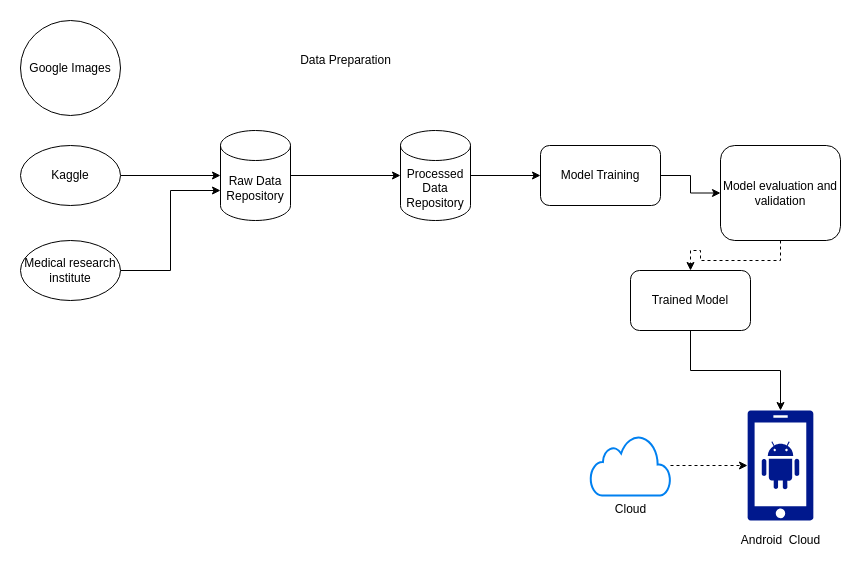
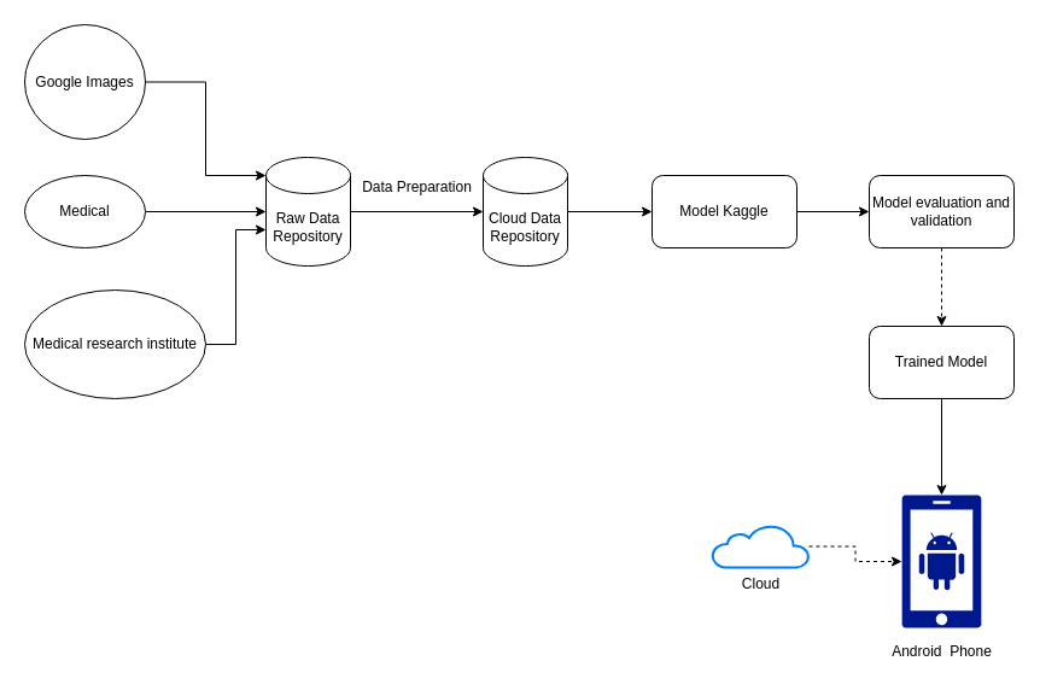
  <mxCell id="0" />
  <mxCell id="1" parent="0" />
+ <mxCell id="2" value="" style="edgeStyle=orthogonalEdgeStyle;rounded=0;orthogonalLoop=1;jettySize=auto;html=1;entryX=0;entryY=0;entryDx=0;entryDy=15;entryPerimeter=0;" edge="1" parent="1" source="3" target="8"><mxGeometry relative="1" as="geometry"><mxPoint x="210" y="50" as="targetPoint" /></mxGeometry></mxCell>
  <mxCell id="3" value="Google Images" style="ellipse;whiteSpace=wrap;html=1;" vertex="1" parent="1"><mxGeometry x="20" y="20" width="100" height="95" as="geometry" /></mxCell>
  <mxCell id="4" value="" style="edgeStyle=orthogonalEdgeStyle;rounded=0;orthogonalLoop=1;jettySize=auto;html=1;entryX=0;entryY=0.5;entryDx=0;entryDy=0;entryPerimeter=0;" edge="1" parent="1" source="5" target="8"><mxGeometry relative="1" as="geometry"><mxPoint x="200" y="175" as="targetPoint" /></mxGeometry></mxCell>
- <mxCell id="5" value="Kaggle" style="ellipse;whiteSpace=wrap;html=1;" vertex="1" parent="1"><mxGeometry x="20" y="145" width="100" height="60" as="geometry" /></mxCell>
+ <mxCell id="5" value="Medical" style="ellipse;whiteSpace=wrap;html=1;" vertex="1" parent="1"><mxGeometry x="20" y="145" width="100" height="60" as="geometry" /></mxCell>
  <mxCell id="6" value="" style="edgeStyle=orthogonalEdgeStyle;rounded=0;orthogonalLoop=1;jettySize=auto;html=1;entryX=0;entryY=0;entryDx=0;entryDy=60;entryPerimeter=0;" edge="1" parent="1" source="7" target="8"><mxGeometry relative="1" as="geometry"><mxPoint x="190" y="270" as="targetPoint" /></mxGeometry></mxCell>
- <mxCell id="7" value="Medical research institute" style="ellipse;whiteSpace=wrap;html=1;" vertex="1" parent="1"><mxGeometry x="20" y="240" width="100" height="60" as="geometry" /></mxCell>
+ <mxCell id="7" value="Medical research institute" style="ellipse;whiteSpace=wrap;html=1;" vertex="1" parent="1"><mxGeometry x="20" y="240" width="150" height="90" as="geometry" /></mxCell>
  <mxCell id="8" value="Raw Data Repository" style="shape=cylinder3;whiteSpace=wrap;html=1;boundedLbl=1;backgroundOutline=1;size=15;" vertex="1" parent="1"><mxGeometry x="220" y="130" width="70" height="90" as="geometry" /></mxCell>
  <mxCell id="9" value="" style="edgeStyle=orthogonalEdgeStyle;rounded=0;orthogonalLoop=1;jettySize=auto;html=1;" edge="1" parent="1" source="10" target="13"><mxGeometry relative="1" as="geometry" /></mxCell>
- <mxCell id="10" value="Processed Data Repository" style="shape=cylinder3;whiteSpace=wrap;html=1;boundedLbl=1;backgroundOutline=1;size=15;" vertex="1" parent="1"><mxGeometry x="400" y="130" width="70" height="90" as="geometry" /></mxCell>
+ <mxCell id="10" value="Cloud Data Repository" style="shape=cylinder3;whiteSpace=wrap;html=1;boundedLbl=1;backgroundOutline=1;size=15;" vertex="1" parent="1"><mxGeometry x="400" y="130" width="70" height="90" as="geometry" /></mxCell>
  <mxCell id="11" value="" style="endArrow=classic;html=1;rounded=0;exitX=1;exitY=0.5;exitDx=0;exitDy=0;exitPerimeter=0;entryX=0;entryY=0.5;entryDx=0;entryDy=0;entryPerimeter=0;" edge="1" parent="1" source="8" target="10"><mxGeometry width="50" height="50" relative="1" as="geometry"><mxPoint x="400" y="280" as="sourcePoint" /><mxPoint x="450" y="230" as="targetPoint" /></mxGeometry></mxCell>
  <mxCell id="12" value="" style="edgeStyle=orthogonalEdgeStyle;rounded=0;orthogonalLoop=1;jettySize=auto;html=1;" edge="1" parent="1" source="13" target="15"><mxGeometry relative="1" as="geometry" /></mxCell>
- <mxCell id="13" value="Model Training" style="rounded=1;whiteSpace=wrap;html=1;" vertex="1" parent="1"><mxGeometry x="540" y="145" width="120" height="60" as="geometry" /></mxCell>
+ <mxCell id="13" value="Model Kaggle" style="rounded=1;whiteSpace=wrap;html=1;" vertex="1" parent="1"><mxGeometry x="540" y="145" width="120" height="60" as="geometry" /></mxCell>
  <mxCell id="14" value="" style="edgeStyle=orthogonalEdgeStyle;rounded=0;orthogonalLoop=1;jettySize=auto;html=1;dashed=1;" edge="1" parent="1" source="15" target="17"><mxGeometry relative="1" as="geometry" /></mxCell>
- <mxCell id="15" value="Model evaluation and validation" style="rounded=1;whiteSpace=wrap;html=1;" vertex="1" parent="1"><mxGeometry x="720" y="145" width="120" height="95" as="geometry" /></mxCell>
+ <mxCell id="15" value="Model evaluation and validation" style="rounded=1;whiteSpace=wrap;html=1;" vertex="1" parent="1"><mxGeometry x="720" y="145" width="120" height="60" as="geometry" /></mxCell>
  <mxCell id="16" value="" style="edgeStyle=orthogonalEdgeStyle;rounded=0;orthogonalLoop=1;jettySize=auto;html=1;" edge="1" parent="1" source="17" target="18"><mxGeometry relative="1" as="geometry" /></mxCell>
- <mxCell id="17" value="Trained Model" style="rounded=1;whiteSpace=wrap;html=1;" vertex="1" parent="1"><mxGeometry x="630" y="270" width="120" height="60" as="geometry" /></mxCell>
+ <mxCell id="17" value="Trained Model" style="rounded=1;whiteSpace=wrap;html=1;" vertex="1" parent="1"><mxGeometry x="720" y="270" width="120" height="60" as="geometry" /></mxCell>
  <mxCell id="18" value="" style="sketch=0;aspect=fixed;pointerEvents=1;shadow=0;dashed=0;html=1;strokeColor=none;labelPosition=center;verticalLabelPosition=bottom;verticalAlign=top;align=center;fillColor=#00188D;shape=mxgraph.mscae.enterprise.android_phone" vertex="1" parent="1"><mxGeometry x="747" y="410" width="66" height="110" as="geometry" /></mxCell>
  <mxCell id="19" value="" style="edgeStyle=orthogonalEdgeStyle;rounded=0;orthogonalLoop=1;jettySize=auto;html=1;dashed=1;" edge="1" parent="1" source="20" target="18"><mxGeometry relative="1" as="geometry" /></mxCell>
- <mxCell id="20" value="Cloud" style="html=1;verticalLabelPosition=bottom;align=center;labelBackgroundColor=#ffffff;verticalAlign=top;strokeWidth=2;strokeColor=#0080F0;shadow=0;dashed=0;shape=mxgraph.ios7.icons.cloud;" vertex="1" parent="1"><mxGeometry x="590" y="435" width="80" height="60" as="geometry" /></mxCell>
- <mxCell id="21" value="Data Preparation" style="text;html=1;align=center;verticalAlign=middle;resizable=0;points=[];autosize=1;strokeColor=none;fillColor=none;" vertex="1" parent="1"><mxGeometry x="290" y="45" width="110" height="30" as="geometry" /></mxCell>
- <mxCell id="22" value="Android&amp;nbsp; Cloud" style="text;html=1;align=center;verticalAlign=middle;resizable=0;points=[];autosize=1;strokeColor=none;fillColor=none;" vertex="1" parent="1"><mxGeometry x="725" y="525" width="110" height="30" as="geometry" /></mxCell>
+ <mxCell id="20" value="Cloud" style="html=1;verticalLabelPosition=bottom;align=center;labelBackgroundColor=#ffffff;verticalAlign=top;strokeWidth=2;strokeColor=#0080F0;shadow=0;dashed=0;shape=mxgraph.ios7.icons.cloud;" vertex="1" parent="1"><mxGeometry x="590" y="435" width="80" height="35" as="geometry" /></mxCell>
+ <mxCell id="21" value="Data Preparation" style="text;html=1;align=center;verticalAlign=middle;resizable=0;points=[];autosize=1;strokeColor=none;fillColor=none;" vertex="1" parent="1"><mxGeometry x="290" y="140" width="110" height="30" as="geometry" /></mxCell>
+ <mxCell id="22" value="Android&amp;nbsp; Phone" style="text;html=1;align=center;verticalAlign=middle;resizable=0;points=[];autosize=1;strokeColor=none;fillColor=none;" vertex="1" parent="1"><mxGeometry x="725" y="525" width="110" height="30" as="geometry" /></mxCell>
